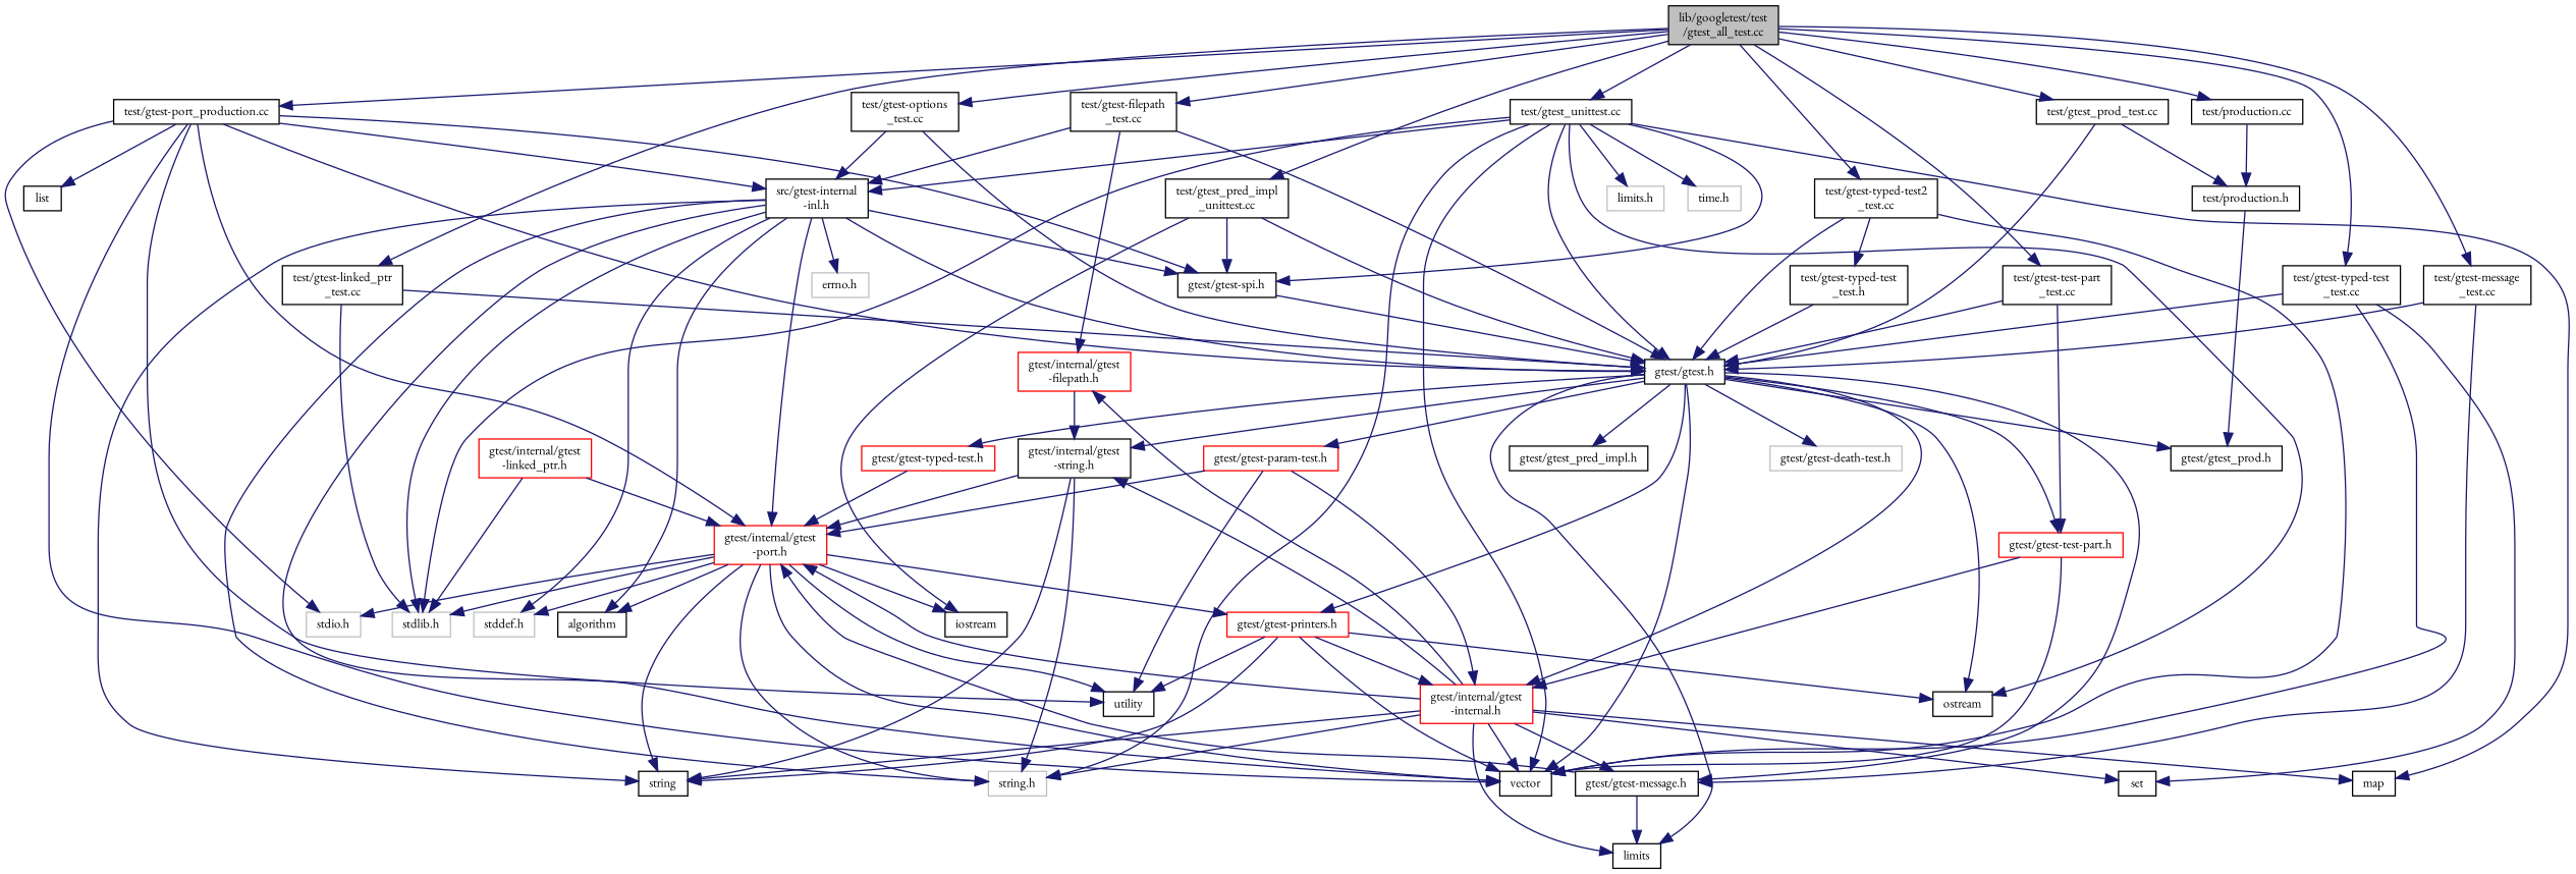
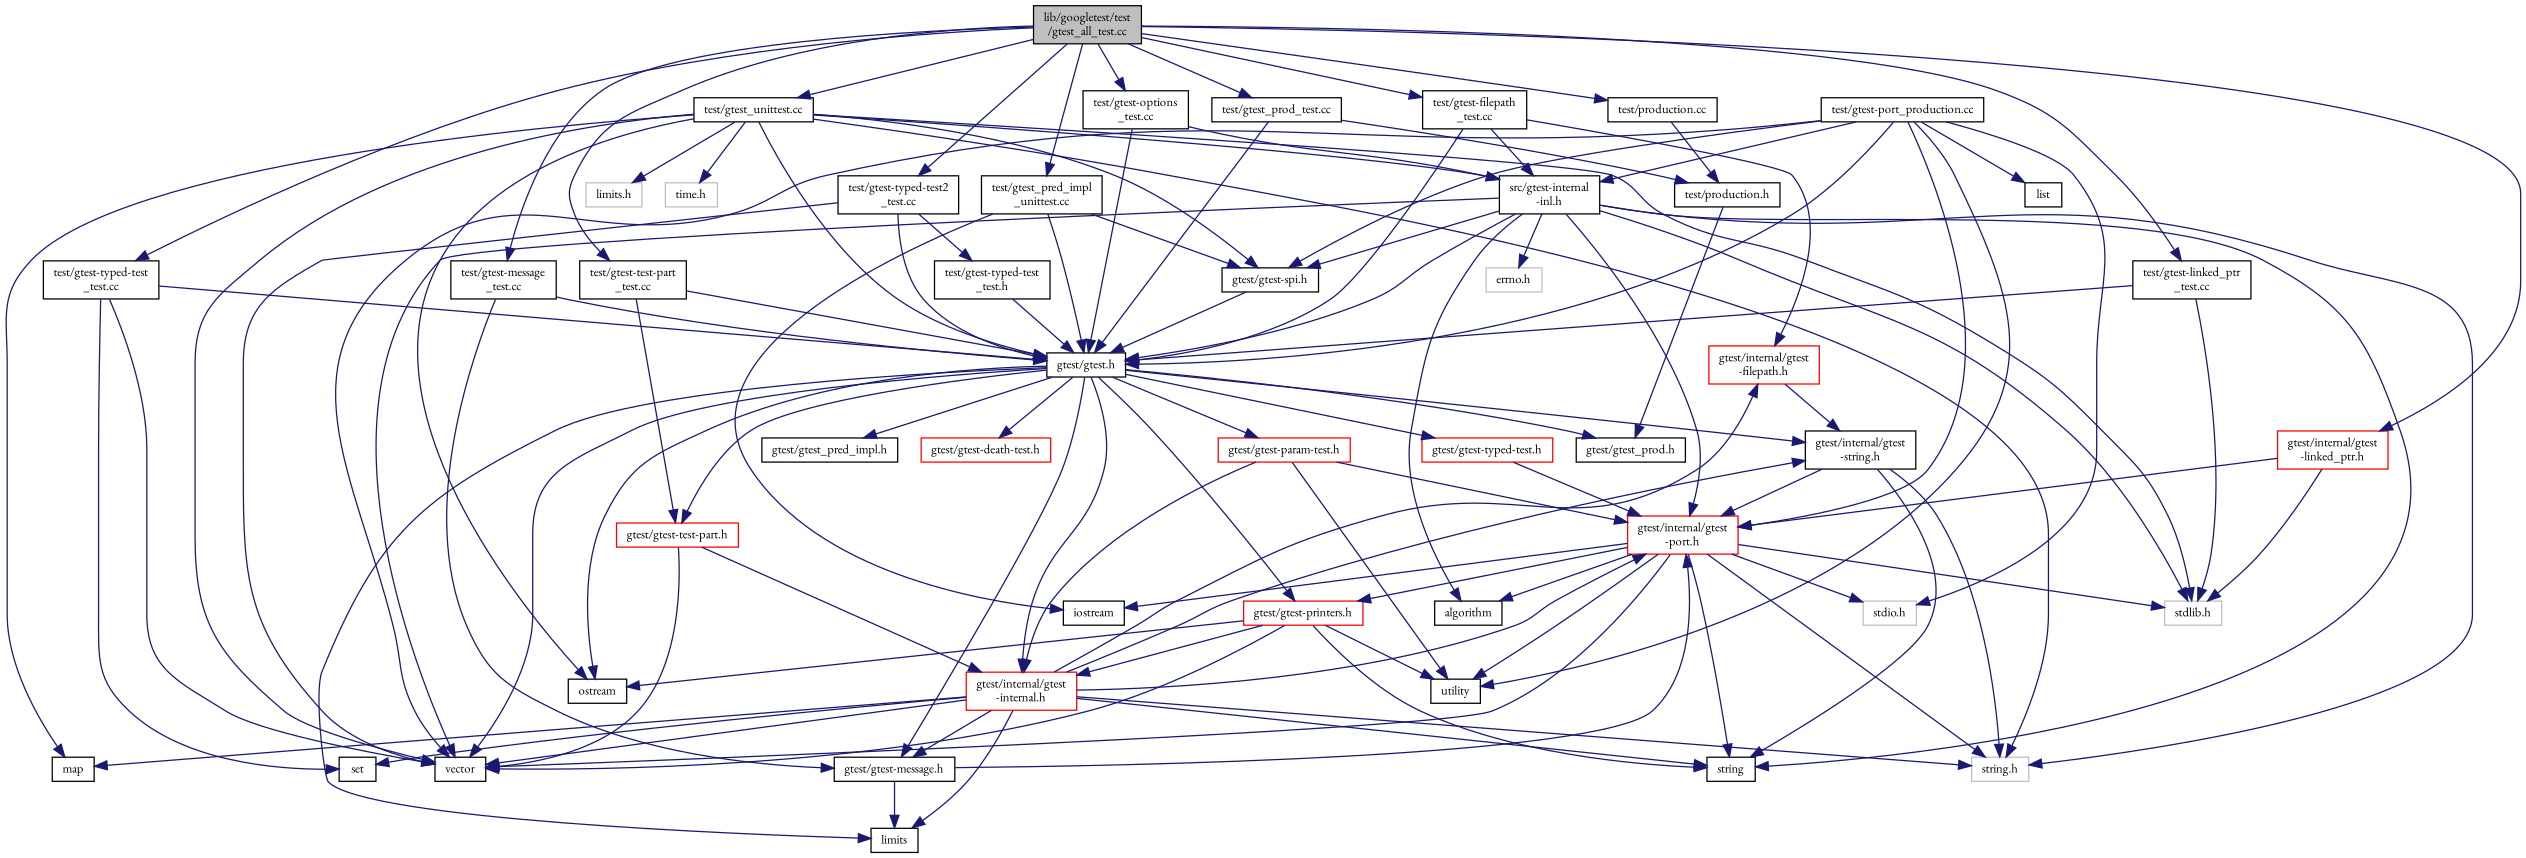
  digraph {
    fontname="EB Garamond"
    node [color=black fontname="EB Garamond" fontsize=10 shape=record]
    edge [color=midnightblue fontname="EB Garamond" fontsize=10 labelfontname=Helvetica labelfontsize=10 style=solid]
    n1 [fillcolor=grey75 fontcolor=black height=0.2 label="lib/googletest/test\l/gtest_all_test.cc" style=filled width=0.4]
    n2 [height=0.2 label="test/gtest-filepath\l_test.cc" width=0.4]
    n3 [height=0.2 label="test/gtest-linked_ptr\l_test.cc" width=0.4]
    n4 [height=0.2 label="test/gtest-message\l_test.cc" width=0.4]
    n5 [height=0.2 label="test/gtest-options\l_test.cc" width=0.4]
    n6 [height=0.2 label="test/gtest-port_production.cc" width=0.4]
    n7 [height=0.2 label="test/gtest_pred_impl\l_unittest.cc" width=0.4]
    n8 [height=0.2 label="test/gtest_prod_test.cc" width=0.4]
    n9 [height=0.2 label="test/gtest-test-part\l_test.cc" width=0.4]
    n10 [height=0.2 label="test/gtest-typed-test\l_test.cc" width=0.4]
    n11 [height=0.2 label="test/gtest-typed-test2\l_test.cc" width=0.4]
    n12 [height=0.2 label="test/gtest_unittest.cc" width=0.4]
    n13 [height=0.2 label="test/production.cc" width=0.4]
    n14 [color=red height=0.2 label="gtest/internal/gtest\l-filepath.h" width=0.4]
    n15 [height=0.2 label="gtest/gtest.h" width=0.4]
    n16 [height=0.2 label="src/gtest-internal\l-inl.h" width=0.4]
    n17 [color=grey75 height=0.2 label="stdlib.h" width=0.4]
    n18 [height=0.2 label="gtest/gtest-message.h" width=0.4]
    n19 [color=red height=0.2 label="gtest/internal/gtest\l-port.h" width=0.4]
    n20 [color=grey75 height=0.2 label="stdio.h" width=0.4]
    n21 [height=0.2 label=utility width=0.4]
    n22 [height=0.2 label=vector width=0.4]
    n23 [height=0.2 label="gtest/gtest-spi.h" width=0.4]
    n24 [height=0.2 label=list width=0.4]
    n25 [height=0.2 label=iostream width=0.4]
    n26 [height=0.2 label="test/production.h" width=0.4]
    n27 [color=red height=0.2 label="gtest/gtest-test-part.h" width=0.4]
    n28 [height=0.2 label=set width=0.4]
    n29 [height=0.2 label="test/gtest-typed-test\l_test.h" width=0.4]
    n30 [color=grey75 height=0.2 label="string.h" width=0.4]
    n31 [height=0.2 label=ostream width=0.4]
    n32 [height=0.2 label=map width=0.4]
    n33 [color=grey75 height=0.2 label="limits.h" width=0.4]
    n34 [color=grey75 height=0.2 label="time.h" width=0.4]
    n35 [height=0.2 label="gtest/internal/gtest\l-string.h" width=0.4]
    n36 [height=0.2 label=limits width=0.4]
    n37 [color=red height=0.2 label="gtest/internal/gtest\l-internal.h" width=0.4]
-   n38 [color=grey75 height=0.2 label="gtest/gtest-death-test.h" width=0.4]
+   n38 [color=red height=0.2 label="gtest/gtest-death-test.h" width=0.4]
    n39 [color=red height=0.2 label="gtest/gtest-param-test.h" width=0.4]
    n40 [color=red height=0.2 label="gtest/gtest-printers.h" width=0.4]
    n41 [height=0.2 label="gtest/gtest_prod.h" width=0.4]
    n42 [color=red height=0.2 label="gtest/gtest-typed-test.h" width=0.4]
    n43 [height=0.2 label="gtest/gtest_pred_impl.h" width=0.4]
    n44 [height=0.2 label=string width=0.4]
-   n45 [color=grey75 height=0.2 label="stddef.h" width=0.4]
    n46 [height=0.2 label=algorithm width=0.4]
    n47 [color=grey75 height=0.2 label="errno.h" width=0.4]
    n48 [color=red height=0.2 label="gtest/internal/gtest\l-linked_ptr.h" width=0.4]
    n1 -> n2
    n1 -> n3
    n1 -> n4
    n1 -> n5
-   n1 -> n6
+   n1 -> n48
    n1 -> n7
    n1 -> n8
    n1 -> n9
    n1 -> n10
    n1 -> n11
    n1 -> n12
    n1 -> n13
    n2 -> n14
    n2 -> n15
    n2 -> n16
    n3 -> n15
    n3 -> n17
    n4 -> n15
    n4 -> n18
    n5 -> n15
    n5 -> n16
    n6 -> n15
    n6 -> n16
    n6 -> n19
    n6 -> n20
    n6 -> n21
    n6 -> n22
    n6 -> n23
    n6 -> n24
    n7 -> n15
    n7 -> n23
    n7 -> n25
    n8 -> n15
    n8 -> n26
    n9 -> n15
    n9 -> n27
    n10 -> n15
    n10 -> n22
    n10 -> n28
    n11 -> n15
    n11 -> n22
    n11 -> n29
    n12 -> n15
    n12 -> n16
    n12 -> n17
    n12 -> n22
    n12 -> n23
    n12 -> n30
    n12 -> n31
    n12 -> n32
    n12 -> n33
    n12 -> n34
    n13 -> n26
    n14 -> n35
    n15 -> n18
    n15 -> n22
    n15 -> n27
    n15 -> n31
    n15 -> n35
    n15 -> n36
    n15 -> n37
    n15 -> n38
    n15 -> n39
    n15 -> n40
    n15 -> n41
    n15 -> n42
    n15 -> n43
    n16 -> n15
    n16 -> n17
    n16 -> n19
    n16 -> n22
    n16 -> n23
    n16 -> n30
    n16 -> n44
-   n16 -> n45
    n16 -> n46
    n16 -> n47
    n18 -> n19
    n18 -> n36
    n19 -> n17
    n19 -> n20
    n19 -> n21
    n19 -> n22
    n19 -> n25
    n19 -> n30
    n19 -> n40
    n19 -> n44
-   n19 -> n45
    n19 -> n46
    n23 -> n15
    n26 -> n41
    n27 -> n22
    n27 -> n37
    n29 -> n15
    n35 -> n19
    n35 -> n30
    n35 -> n44
    n37 -> n14
    n37 -> n18
    n37 -> n19
    n37 -> n22
    n37 -> n28
    n37 -> n30
    n37 -> n32
    n37 -> n35
    n37 -> n36
    n37 -> n44
    n39 -> n19
    n39 -> n21
    n39 -> n37
    n40 -> n21
    n40 -> n22
    n40 -> n31
    n40 -> n37
    n40 -> n44
    n42 -> n19
    n48 -> n17
    n48 -> n19
  }
